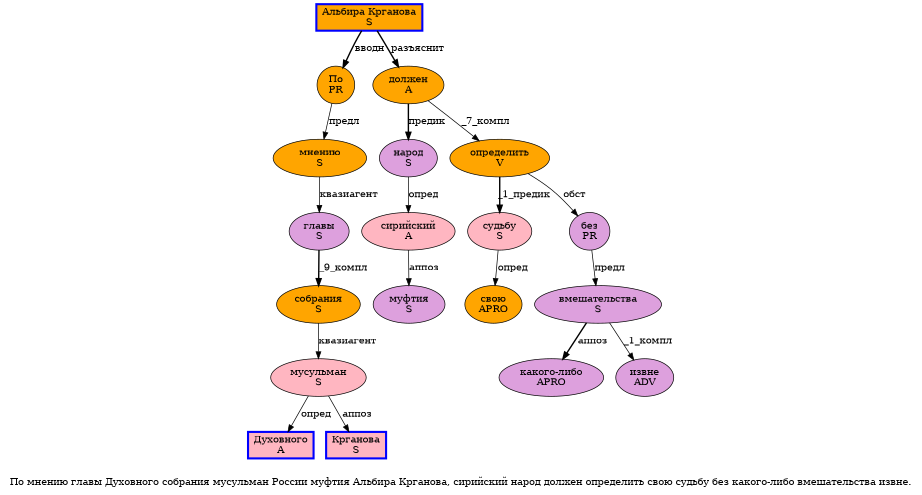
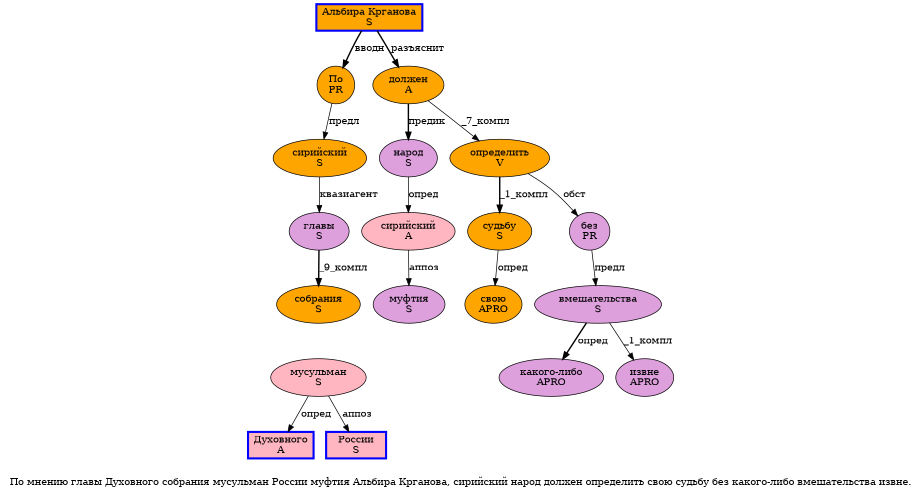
  digraph {
    label="По мнению главы Духовного собрания мусульман России муфтия Альбира Крганова, сирийский народ должен определить свою судьбу без какого-либо вмешательства извне."
    node [fillcolor=orange penwidth=1 shape=ellipse style=filled]
    edge [style=solid]
    n1 [label="По\nPR"]
-   n2 [label="мнению\nS"]
+   n2 [label="сирийский\nS"]
    n3 [fillcolor=plum label="главы\nS"]
    n4 [label="собрания\nS"]
    n5 [fillcolor=lightpink label="мусульман\nS"]
    n6 [fillcolor=plum label="муфтия\nS"]
    n7 [color=blue fillcolor=lightpink label="Духовного\nA" penwidth=3 shape=box]
-   n8 [color=blue fillcolor=lightpink label="Крганова\nS" penwidth=3 shape=box]
+   n8 [color=blue fillcolor=lightpink label="России\nS" penwidth=3 shape=box]
    n9 [color=blue label="Альбира Крганова\nS" penwidth=3 shape=box]
    n10 [label="должен\nA"]
    n11 [fillcolor=plum label="народ\nS"]
    n12 [label="определить\nV"]
    n13 [fillcolor=lightpink label="сирийский\nA"]
-   n14 [fillcolor=lightpink label="судьбу\nS"]
+   n14 [label="судьбу\nS"]
    n15 [fillcolor=plum label="без\nPR"]
    n16 [label="свою\nAPRO"]
    n17 [fillcolor=plum label="вмешательства\nS"]
    n18 [fillcolor=plum label="какого-либо\nAPRO"]
-   n19 [fillcolor=plum label="извне\nADV"]
+   n19 [fillcolor=plum label="извне\nAPRO"]
    n1 -> n2 [label="предл"]
    n2 -> n3 [label="квазиагент"]
    n3 -> n4 [label="_9_компл" style=bold]
-   n4 -> n5 [label="квазиагент"]
    n5 -> n7 [label="опред"]
    n5 -> n8 [label="аппоз"]
    n9 -> n1 [label="вводн" style=bold]
    n9 -> n10 [label="разъяснит" style=bold]
    n10 -> n11 [label="предик" style=bold]
    n10 -> n12 [label="_7_компл"]
    n11 -> n13 [label="опред"]
-   n12 -> n14 [label="_1_предик" style=bold]
+   n12 -> n14 [label="_1_компл" style=bold]
    n12 -> n15 [label="обст"]
    n13 -> n6 [label="аппоз"]
    n14 -> n16 [label="опред"]
    n15 -> n17 [label="предл"]
-   n17 -> n18 [label="аппоз" style=bold]
+   n17 -> n18 [label="опред" style=bold]
    n17 -> n19 [label="_1_компл"]
  }
